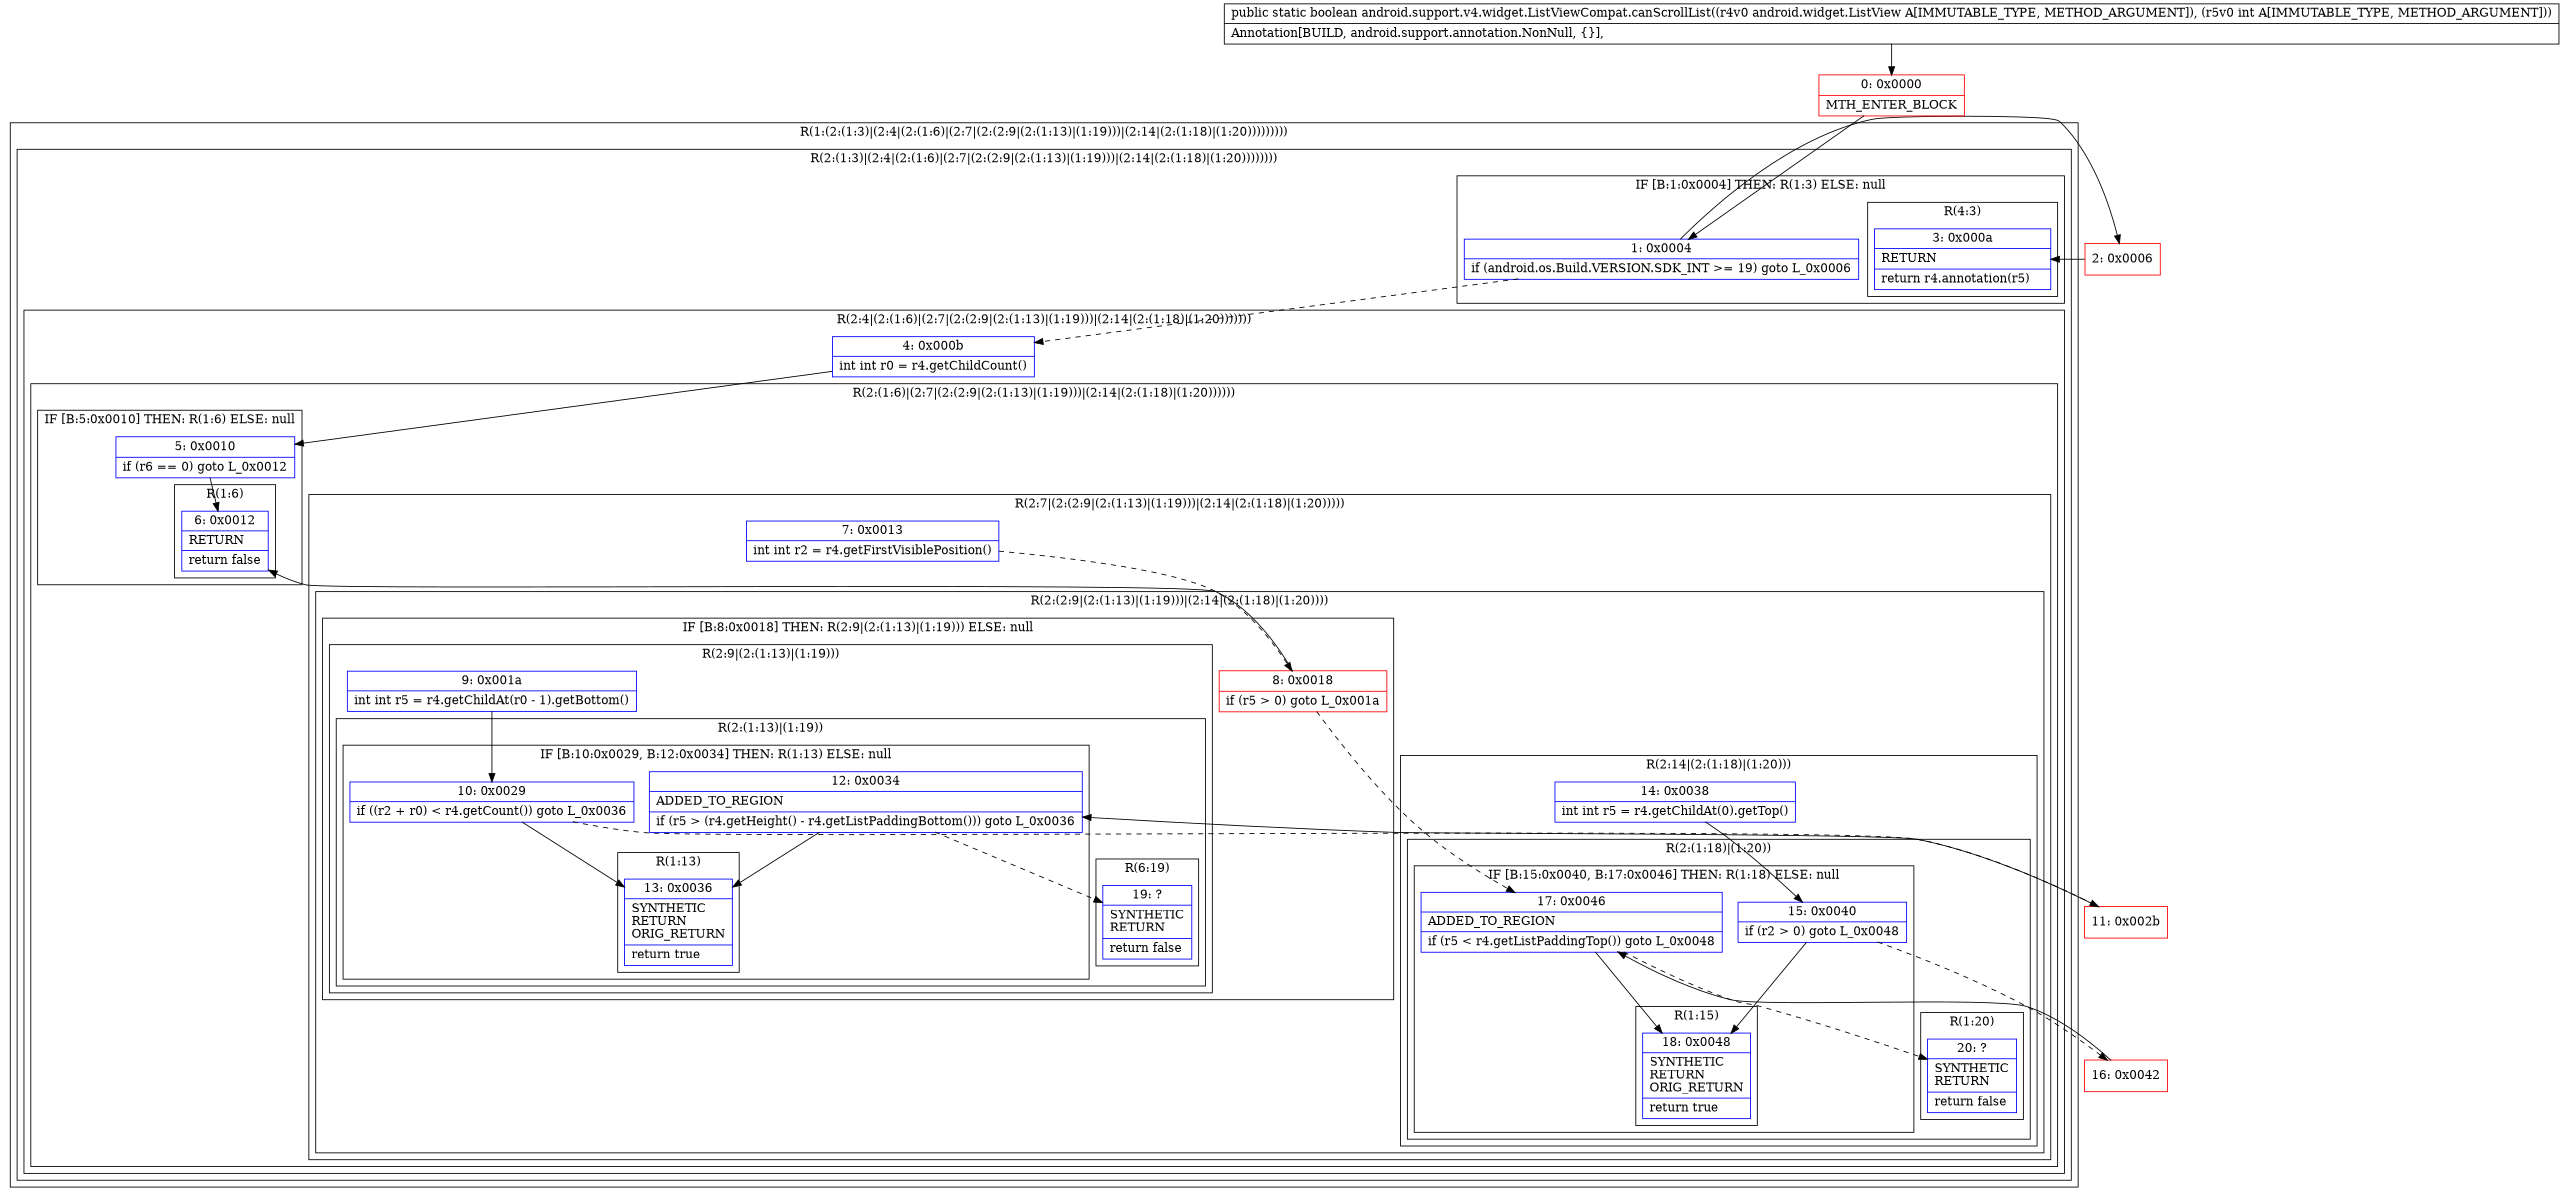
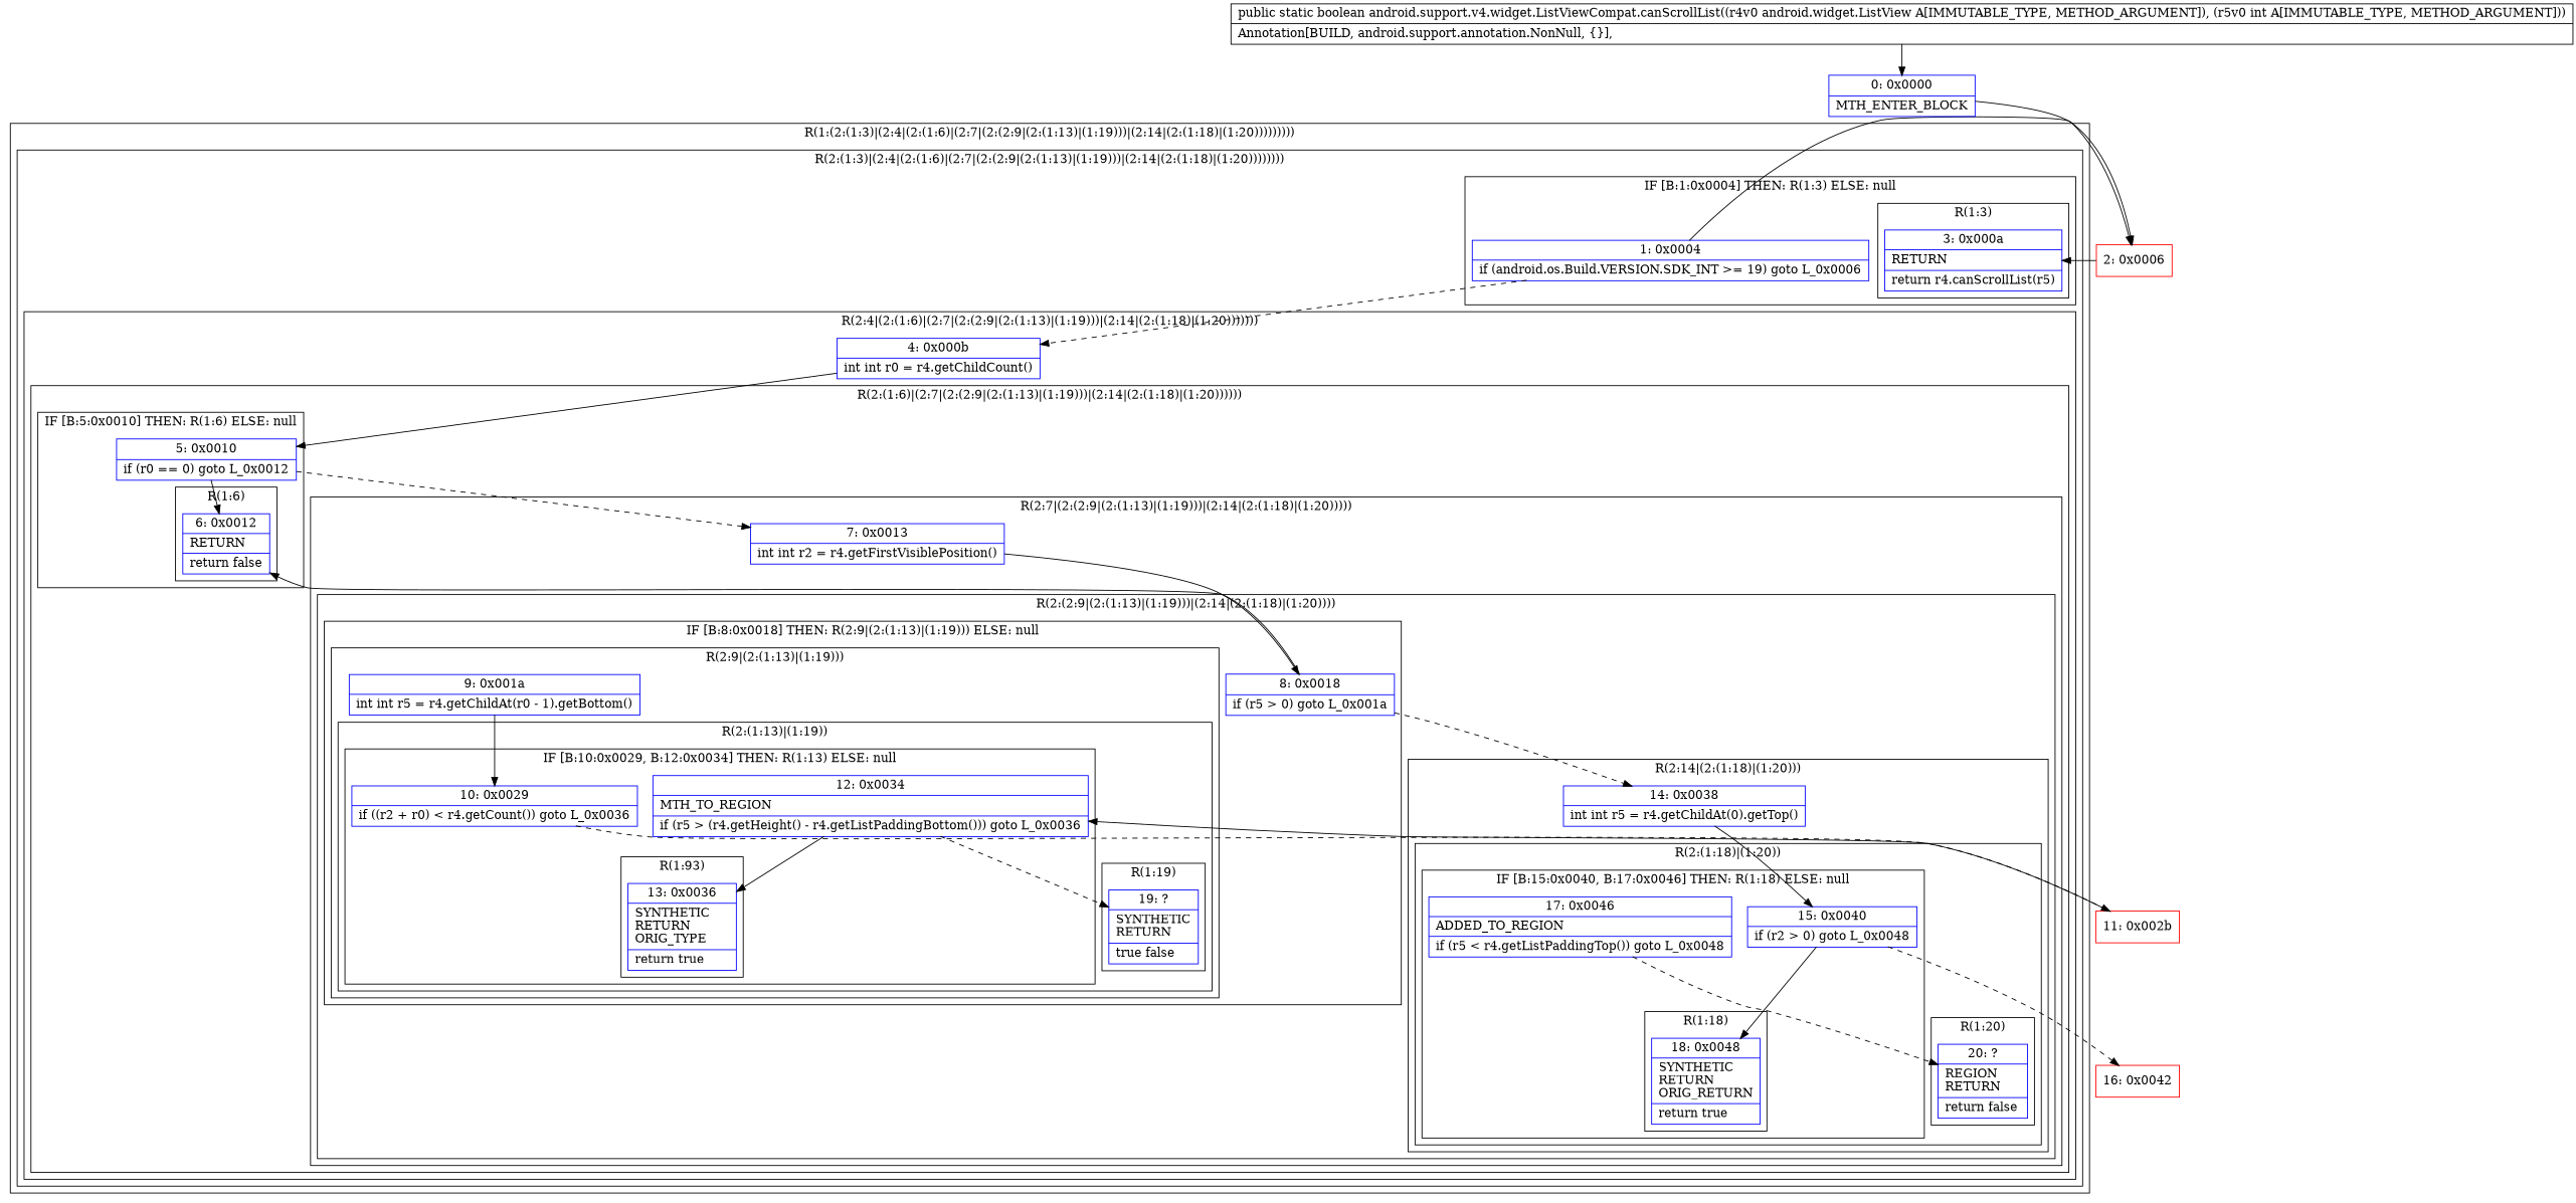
  digraph {
    node [color=blue shape=record]
-   n1 [label="{3\:\ 0x000a|RETURN\l|return r4.annotation(r5)\l}"]
+   n1 [label="{3\:\ 0x000a|RETURN\l|return r4.canScrollList(r5)\l}"]
    n2 [label="{1\:\ 0x0004|if (android.os.Build.VERSION.SDK_INT \>= 19) goto L_0x0006\l}"]
    n3 [label="{6\:\ 0x0012|RETURN\l|return false\l}"]
-   n4 [label="{5\:\ 0x0010|if (r6 == 0) goto L_0x0012\l}"]
-   n5 [label="{13\:\ 0x0036|SYNTHETIC\lRETURN\lORIG_RETURN\l|return true\l}"]
+   n4 [label="{5\:\ 0x0010|if (r0 == 0) goto L_0x0012\l}"]
+   n5 [label="{13\:\ 0x0036|SYNTHETIC\lRETURN\lORIG_TYPE\l|return true\l}"]
    n6 [label="{10\:\ 0x0029|if ((r2 + r0) \< r4.getCount()) goto L_0x0036\l}"]
-   n7 [label="{12\:\ 0x0034|ADDED_TO_REGION\l|if (r5 \> (r4.getHeight() \- r4.getListPaddingBottom())) goto L_0x0036\l}"]
-   n8 [label="{19\:\ ?|SYNTHETIC\lRETURN\l|return false\l}"]
+   n7 [label="{12\:\ 0x0034|MTH_TO_REGION\l|if (r5 \> (r4.getHeight() \- r4.getListPaddingBottom())) goto L_0x0036\l}"]
+   n8 [label="{19\:\ ?|SYNTHETIC\lRETURN\l|true false\l}"]
    n9 [label="{9\:\ 0x001a|int int r5 = r4.getChildAt(r0 \- 1).getBottom()\l}"]
-   n10 [color=red label="{8\:\ 0x0018|if (r5 \> 0) goto L_0x001a\l}"]
+   n10 [label="{8\:\ 0x0018|if (r5 \> 0) goto L_0x001a\l}"]
    n11 [label="{18\:\ 0x0048|SYNTHETIC\lRETURN\lORIG_RETURN\l|return true\l}"]
    n12 [label="{15\:\ 0x0040|if (r2 \> 0) goto L_0x0048\l}"]
    n13 [label="{17\:\ 0x0046|ADDED_TO_REGION\l|if (r5 \< r4.getListPaddingTop()) goto L_0x0048\l}"]
-   n14 [label="{20\:\ ?|SYNTHETIC\lRETURN\l|return false\l}"]
+   n14 [label="{20\:\ ?|REGION\lRETURN\l|return false\l}"]
    n15 [label="{14\:\ 0x0038|int int r5 = r4.getChildAt(0).getTop()\l}"]
    n16 [label="{7\:\ 0x0013|int int r2 = r4.getFirstVisiblePosition()\l}"]
    n17 [label="{4\:\ 0x000b|int int r0 = r4.getChildCount()\l}"]
    n18 [color=red label="{2\:\ 0x0006}"]
    n19 [color=red label="{11\:\ 0x002b}"]
    n20 [color=red label="{16\:\ 0x0042}"]
-   n21 [color=red label="{0\:\ 0x0000|MTH_ENTER_BLOCK\l}"]
+   n21 [label="{0\:\ 0x0000|MTH_ENTER_BLOCK\l}"]
    n22 [label="{public static boolean android.support.v4.widget.ListViewCompat.canScrollList((r4v0 android.widget.ListView A[IMMUTABLE_TYPE, METHOD_ARGUMENT]), (r5v0 int A[IMMUTABLE_TYPE, METHOD_ARGUMENT]))  | Annotation[BUILD, android.support.annotation.NonNull, \{\}], \l}" color=""]
    subgraph cluster_1 {
      label="R(1:(2:(1:3)|(2:4|(2:(1:6)|(2:7|(2:(2:9|(2:(1:13)|(1:19)))|(2:14|(2:(1:18)|(1:20)))))))))"
      subgraph cluster_2 {
        label="R(2:(1:3)|(2:4|(2:(1:6)|(2:7|(2:(2:9|(2:(1:13)|(1:19)))|(2:14|(2:(1:18)|(1:20))))))))"
        subgraph cluster_3 {
          label="IF [B:1:0x0004] THEN: R(1:3) ELSE: null"
          n2
          subgraph cluster_4 {
-           label="R(4:3)"
+           label="R(1:3)"
            n1
          }
        }
        subgraph cluster_5 {
          label="R(2:4|(2:(1:6)|(2:7|(2:(2:9|(2:(1:13)|(1:19)))|(2:14|(2:(1:18)|(1:20)))))))"
          n17
          subgraph cluster_6 {
            label="R(2:(1:6)|(2:7|(2:(2:9|(2:(1:13)|(1:19)))|(2:14|(2:(1:18)|(1:20))))))"
            subgraph cluster_7 {
              label="IF [B:5:0x0010] THEN: R(1:6) ELSE: null"
              n4
              subgraph cluster_8 {
                label="R(1:6)"
                n3
              }
            }
            subgraph cluster_9 {
              label="R(2:7|(2:(2:9|(2:(1:13)|(1:19)))|(2:14|(2:(1:18)|(1:20)))))"
              n16
              subgraph cluster_10 {
                label="R(2:(2:9|(2:(1:13)|(1:19)))|(2:14|(2:(1:18)|(1:20))))"
                subgraph cluster_11 {
                  label="IF [B:8:0x0018] THEN: R(2:9|(2:(1:13)|(1:19))) ELSE: null"
                  n10
                  subgraph cluster_12 {
                    label="R(2:9|(2:(1:13)|(1:19)))"
                    n9
                    subgraph cluster_13 {
                      label="R(2:(1:13)|(1:19))"
                      subgraph cluster_14 {
                        label="IF [B:10:0x0029, B:12:0x0034] THEN: R(1:13) ELSE: null"
                        n6
                        n7
                        subgraph cluster_15 {
-                         label="R(1:13)"
+                         label="R(1:93)"
                          n5
                        }
                      }
                      subgraph cluster_16 {
-                       label="R(6:19)"
+                       label="R(1:19)"
                        n8
                      }
                    }
                  }
                }
                subgraph cluster_17 {
                  label="R(2:14|(2:(1:18)|(1:20)))"
                  n15
                  subgraph cluster_18 {
                    label="R(2:(1:18)|(1:20))"
                    subgraph cluster_19 {
                      label="IF [B:15:0x0040, B:17:0x0046] THEN: R(1:18) ELSE: null"
                      n12
                      n13
                      subgraph cluster_20 {
-                       label="R(1:15)"
+                       label="R(1:18)"
                        n11
                      }
                    }
                    subgraph cluster_21 {
                      label="R(1:20)"
                      n14
                    }
                  }
                }
              }
            }
          }
        }
      }
    }
    n2 -> n17 [style=dashed]
    n2 -> n18
    n4 -> n3
-   n6 -> n5
+   n4 -> n16 [style=dashed]
    n6 -> n19 [style=dashed]
    n7 -> n5
    n7 -> n8 [style=dashed]
    n9 -> n6
    n10 -> n3
-   n10 -> n13 [style=dashed]
+   n10 -> n15 [style=dashed]
    n12 -> n11
    n12 -> n20 [style=dashed]
-   n13 -> n11
    n13 -> n14 [style=dashed]
    n15 -> n12
-   n16 -> n10 [style=dashed]
+   n16 -> n10
    n17 -> n4
    n18 -> n1
    n19 -> n7
-   n20 -> n13
-   n21 -> n2
+   n21 -> n18
    n22 -> n21
  }
